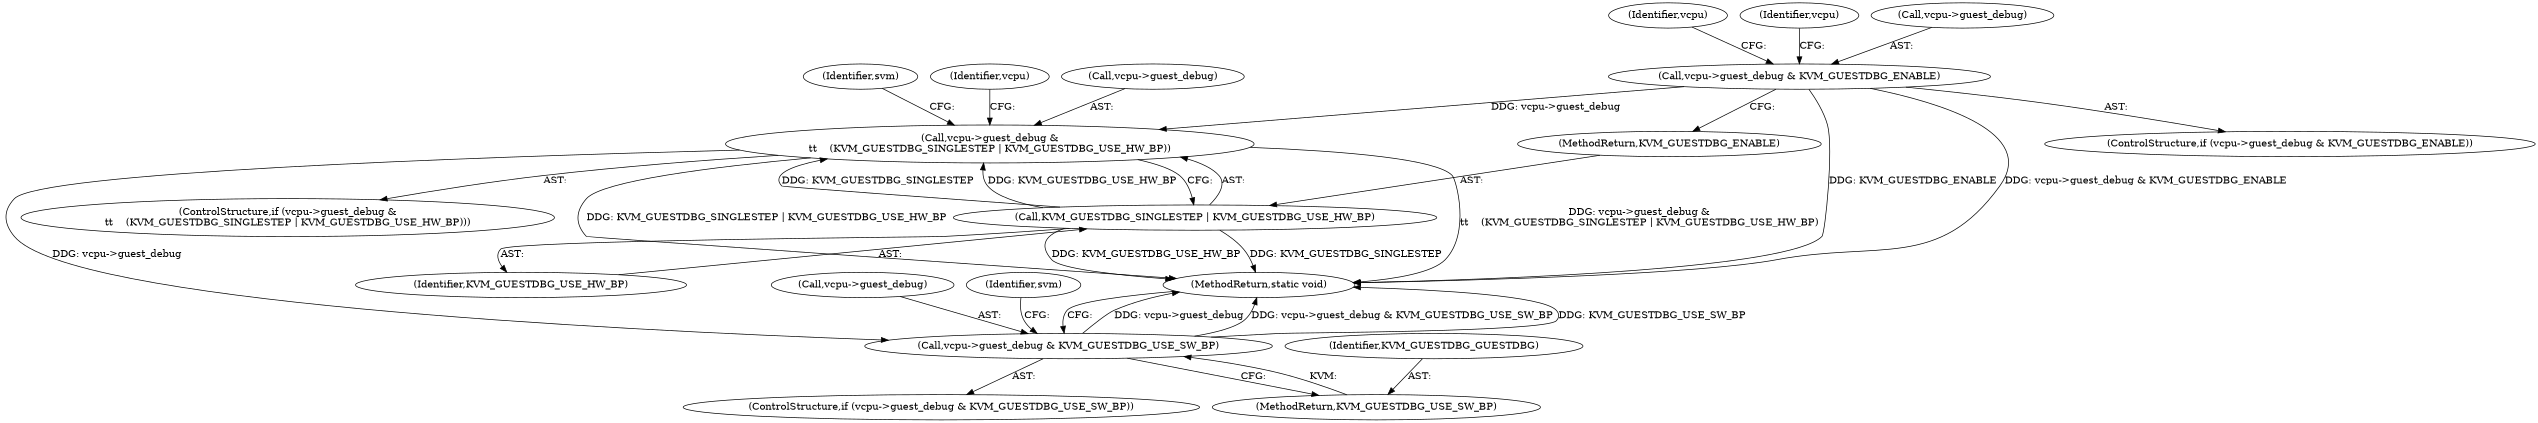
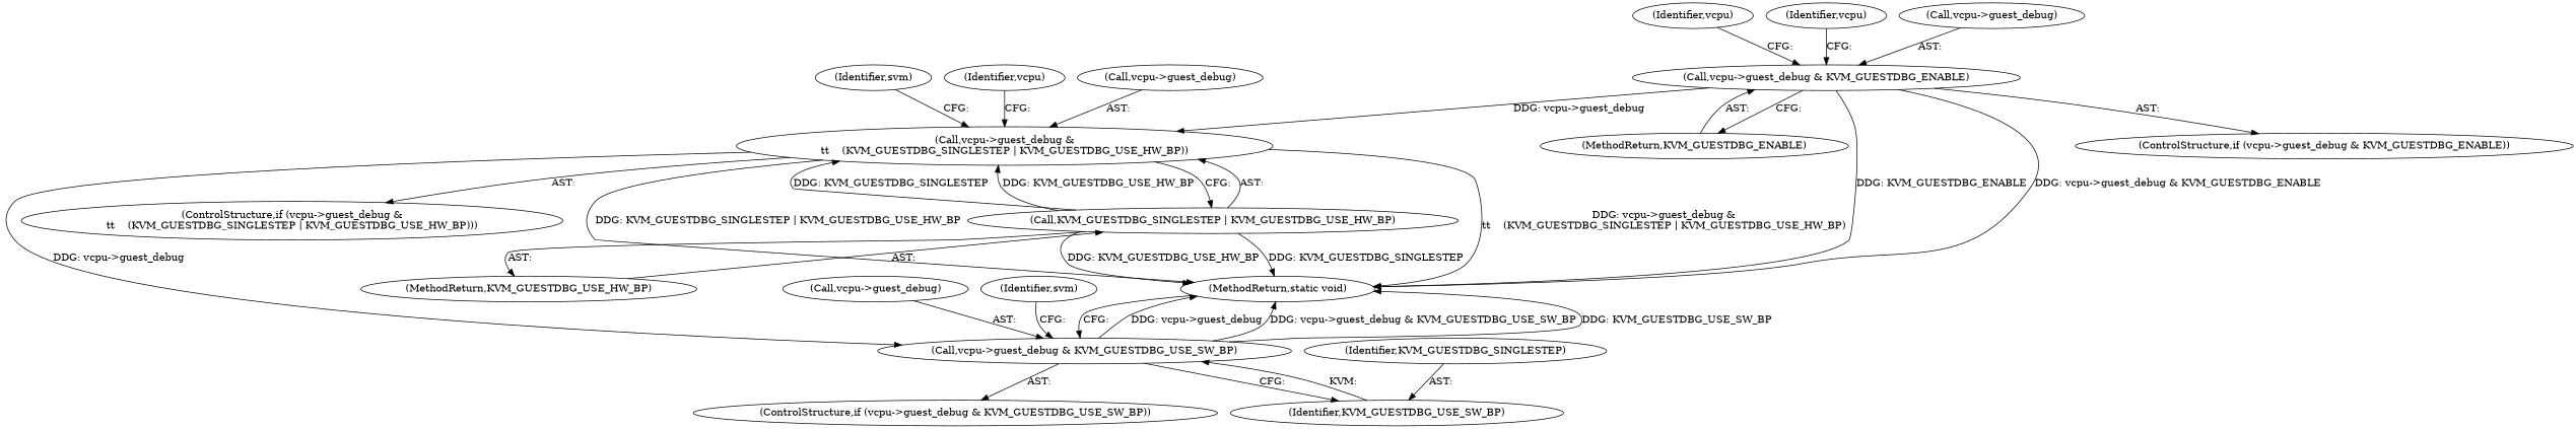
  digraph {
    n1 [label="(Call,vcpu->guest_debug &\n\t\t    (KVM_GUESTDBG_SINGLESTEP | KVM_GUESTDBG_USE_HW_BP))"]
    n2 [label="(Call,KVM_GUESTDBG_SINGLESTEP | KVM_GUESTDBG_USE_HW_BP)"]
    n3 [label="(Call,vcpu->guest_debug & KVM_GUESTDBG_USE_SW_BP)"]
    n4 [label="(ControlStructure,if (vcpu->guest_debug &\n\t\t    (KVM_GUESTDBG_SINGLESTEP | KVM_GUESTDBG_USE_HW_BP)))"]
    n5 [label="(MethodReturn,static void)"]
-   n6 [label="(Identifier,KVM_GUESTDBG_USE_HW_BP)"]
+   n6 [label="(MethodReturn,KVM_GUESTDBG_USE_HW_BP)"]
    n7 [label="(ControlStructure,if (vcpu->guest_debug & KVM_GUESTDBG_USE_SW_BP))"]
-   n8 [label="(MethodReturn,KVM_GUESTDBG_USE_SW_BP)"]
+   n8 [label="(Identifier,KVM_GUESTDBG_USE_SW_BP)"]
    n9 [label="(Call,vcpu->guest_debug & KVM_GUESTDBG_ENABLE)"]
    n10 [label="(MethodReturn,KVM_GUESTDBG_ENABLE)"]
    n11 [label="(ControlStructure,if (vcpu->guest_debug & KVM_GUESTDBG_ENABLE))"]
    n12 [label="(Call,vcpu->guest_debug)"]
    n13 [label="(Identifier,vcpu)"]
    n14 [label="(Identifier,vcpu)"]
-   n15 [label="(Identifier,KVM_GUESTDBG_GUESTDBG)"]
+   n15 [label="(Identifier,KVM_GUESTDBG_SINGLESTEP)"]
    n16 [label="(Call,vcpu->guest_debug)"]
    n17 [label="(Call,vcpu->guest_debug)"]
    n18 [label="(Identifier,svm)"]
    n19 [label="(Identifier,svm)"]
    n20 [label="(Identifier,vcpu)"]
    n1 -> n2 [label="CFG: "]
    n1 -> n3 [label="DDG: vcpu->guest_debug"]
    n1 -> n4 [label="AST: "]
    n1 -> n5 [label="DDG: vcpu->guest_debug &\n\t\t    (KVM_GUESTDBG_SINGLESTEP | KVM_GUESTDBG_USE_HW_BP)"]
    n1 -> n5 [label="DDG: KVM_GUESTDBG_SINGLESTEP | KVM_GUESTDBG_USE_HW_BP"]
    n2 -> n1 [label="AST: "]
    n2 -> n1 [label="DDG: KVM_GUESTDBG_SINGLESTEP"]
    n2 -> n1 [label="DDG: KVM_GUESTDBG_USE_HW_BP"]
    n2 -> n5 [label="DDG: KVM_GUESTDBG_SINGLESTEP"]
    n2 -> n5 [label="DDG: KVM_GUESTDBG_USE_HW_BP"]
    n2 -> n6 [label="AST: "]
    n3 -> n5 [label="DDG: vcpu->guest_debug"]
    n3 -> n5 [label="DDG: vcpu->guest_debug & KVM_GUESTDBG_USE_SW_BP"]
    n3 -> n5 [label="DDG: KVM_GUESTDBG_USE_SW_BP"]
    n3 -> n7 [label="AST: "]
    n3 -> n8 [label="CFG: "]
    n5 -> n3 [label="CFG: "]
    n6 -> n2 [label="AST: "]
    n8 -> n3 [label="KVM: "]
    n9 -> n1 [label="DDG: vcpu->guest_debug"]
    n9 -> n5 [label="DDG: KVM_GUESTDBG_ENABLE"]
    n9 -> n5 [label="DDG: vcpu->guest_debug & KVM_GUESTDBG_ENABLE"]
    n9 -> n10 [label="CFG: "]
    n9 -> n11 [label="AST: "]
-   n10 -> n2 [label="AST: "]
+   n10 -> n9 [label="AST: "]
    n12 -> n1 [label="AST: "]
    n13 -> n9 [label="CFG: "]
    n14 -> n9 [label="CFG: "]
    n15 -> n8 [label="AST: "]
    n16 -> n9 [label="AST: "]
    n17 -> n3 [label="AST: "]
    n18 -> n3 [label="CFG: "]
    n19 -> n1 [label="CFG: "]
    n20 -> n1 [label="CFG: "]
  }
